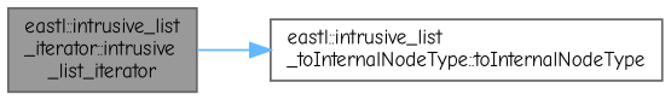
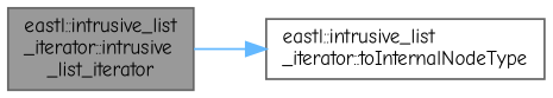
  digraph {
    rankdir=LR
    fontname="Comic Neue"
    node [fontname="Comic Neue" fontsize=10 shape=box style=filled]
    n1 [color=gray40 fillcolor=grey60 fontcolor=black height=0.2 label="eastl::intrusive_list\l_iterator::intrusive\l_list_iterator" width=0.4]
-   n2 [color=grey40 fillcolor=white height=0.2 label="eastl::intrusive_list\l_toInternalNodeType::toInternalNodeType" width=0.4]
+   n2 [color=grey40 fillcolor=white height=0.2 label="eastl::intrusive_list\l_iterator::toInternalNodeType" width=0.4]
    n1 -> n2 [color=steelblue1 fontname="Comic Neue" fontsize=10 labelfontname=Helvetica labelfontsize=10 style=solid]
  }
